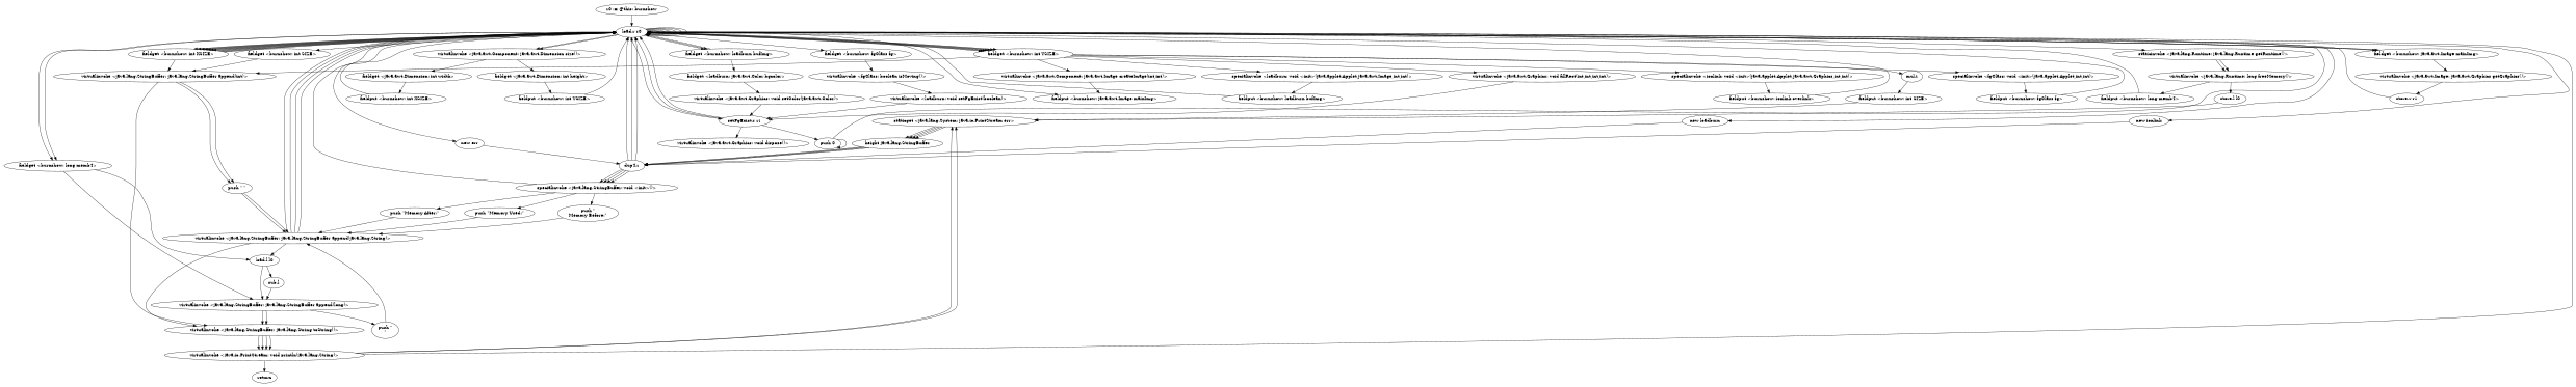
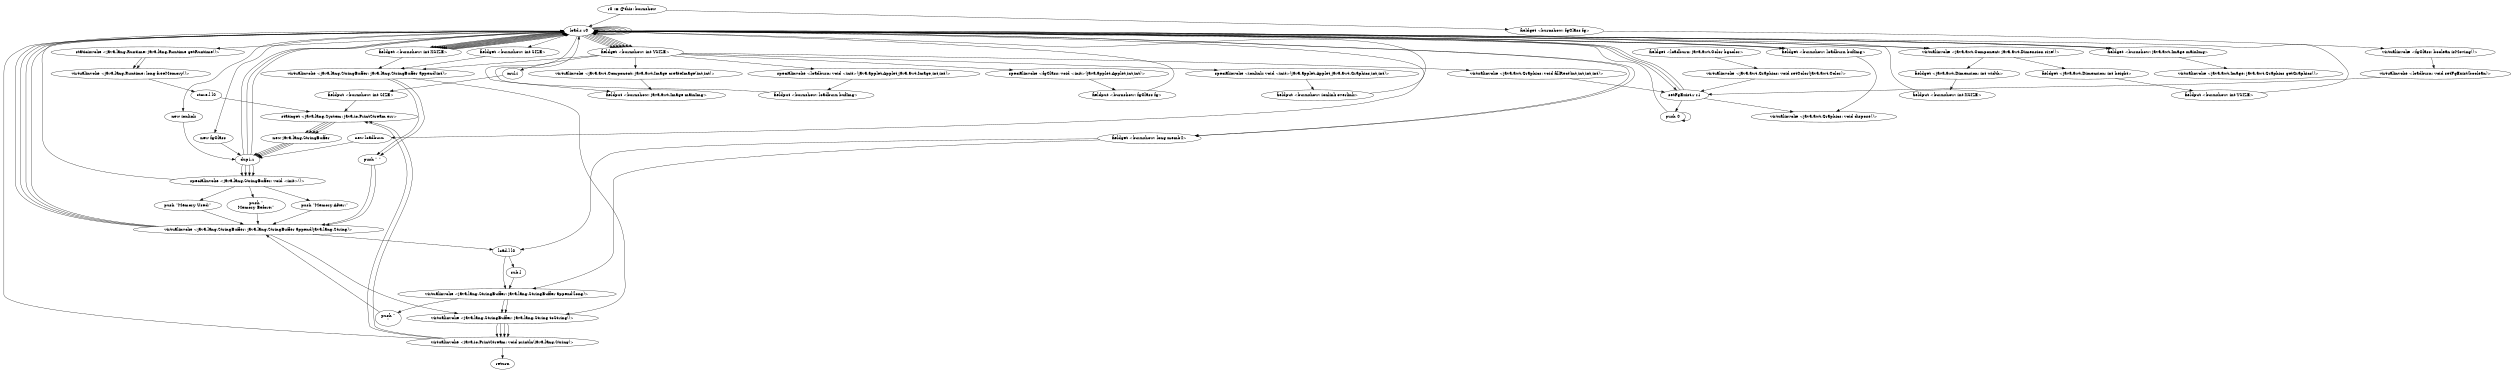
  digraph {
    "r0 := @this: burnshow"
    "load.r r0"
    "staticinvoke <java.lang.Runtime: java.lang.Runtime getRuntime()>"
    "virtualinvoke <java.awt.Component: java.awt.Dimension size()>"
    "fieldget <burnshow: int XSIZE>"
    "fieldget <burnshow: int YSIZE>"
    "fieldget <burnshow: int SIZE>"
    "fieldget <burnshow: java.awt.Image mainImg>"
    "new loadburn"
    "new ionlink"
    n11 [label="setFgExist.r r1"]
-   "new fgClass" [label="new err"]
+   "new fgClass"
    "fieldget <burnshow: loadburn bufImg>"
    "fieldget <burnshow: fgClass fg>"
    "fieldget <burnshow: long memb4>"
    "fieldput <burnshow: java.awt.Image mainImg>"
    "virtualinvoke <java.lang.Runtime: long freeMemory()>"
    "fieldget <java.awt.Dimension: int width>"
    "fieldget <java.awt.Dimension: int height>"
    "virtualinvoke <java.lang.StringBuffer: java.lang.StringBuffer append(int)>"
    "mul.i"
    "virtualinvoke <java.awt.Component: java.awt.Image createImage(int,int)>"
    "specialinvoke <loadburn: void <init>(java.applet.Applet,java.awt.Image,int,int)>"
    "specialinvoke <ionlink: void <init>(java.applet.Applet,java.awt.Graphics,int,int)>"
    "specialinvoke <fgClass: void <init>(java.applet.Applet,int,int)>"
    "virtualinvoke <java.awt.Graphics: void fillRect(int,int,int,int)>"
    "virtualinvoke <java.awt.Image: java.awt.Graphics getGraphics()>"
-   "dup1.r" [label="dup4.r"]
+   "dup1.r"
    "push 0"
    "virtualinvoke <java.awt.Graphics: void dispose()>"
    "fieldget <loadburn: java.awt.Color bgcolor>"
    "virtualinvoke <fgClass: boolean isMoving()>"
    "load.l l0"
    "virtualinvoke <java.lang.StringBuffer: java.lang.StringBuffer append(long)>"
-   "fieldput <burnshow: long memb4>"
    "store.l l0"
    "staticget <java.lang.System: java.io.PrintStream err>"
    "fieldput <burnshow: int XSIZE>"
    "fieldput <burnshow: int YSIZE>"
    "push \" \""
    "virtualinvoke <java.lang.StringBuffer: java.lang.String toString()>"
    "fieldput <burnshow: int SIZE>"
    "fieldput <burnshow: loadburn bufImg>"
    "fieldput <burnshow: ionlink overlink>"
    "fieldput <burnshow: fgClass fg>"
-   "new java.lang.StringBuffer" [label="height java.lang.StringBuffer"]
+   "new java.lang.StringBuffer"
    "specialinvoke <java.lang.StringBuffer: void <init>()>"
    "push \"\nMemory Before:\""
    "push \"Memory After:\""
    "push \"Memory Used:\""
    "virtualinvoke <java.lang.StringBuffer: java.lang.StringBuffer append(java.lang.String)>"
    "virtualinvoke <java.io.PrintStream: void println(java.lang.String)>"
    "sub.l"
    return
-   "store.r r1"
    "virtualinvoke <java.awt.Graphics: void setColor(java.awt.Color)>"
    "virtualinvoke <loadburn: void setFgExist(boolean)>"
    "push \"\n\""
    "r0 := @this: burnshow" -> "load.r r0"
    "load.r r0" -> "load.r r0"
    "load.r r0" -> "load.r r0"
    "load.r r0" -> "load.r r0"
    "load.r r0" -> "load.r r0"
    "load.r r0" -> "load.r r0"
    "load.r r0" -> "load.r r0"
    "load.r r0" -> "load.r r0"
    "load.r r0" -> "staticinvoke <java.lang.Runtime: java.lang.Runtime getRuntime()>"
    "load.r r0" -> "virtualinvoke <java.awt.Component: java.awt.Dimension size()>"
    "load.r r0" -> "virtualinvoke <java.awt.Component: java.awt.Dimension size()>"
    "load.r r0" -> "fieldget <burnshow: int XSIZE>"
    "load.r r0" -> "fieldget <burnshow: int XSIZE>"
    "load.r r0" -> "fieldget <burnshow: int XSIZE>"
    "load.r r0" -> "fieldget <burnshow: int XSIZE>"
    "load.r r0" -> "fieldget <burnshow: int XSIZE>"
    "load.r r0" -> "fieldget <burnshow: int XSIZE>"
    "load.r r0" -> "fieldget <burnshow: int XSIZE>"
    "load.r r0" -> "fieldget <burnshow: int YSIZE>"
    "load.r r0" -> "fieldget <burnshow: int YSIZE>"
    "load.r r0" -> "fieldget <burnshow: int YSIZE>"
    "load.r r0" -> "fieldget <burnshow: int YSIZE>"
    "load.r r0" -> "fieldget <burnshow: int YSIZE>"
    "load.r r0" -> "fieldget <burnshow: int YSIZE>"
    "load.r r0" -> "fieldget <burnshow: int YSIZE>"
    "load.r r0" -> "fieldget <burnshow: int SIZE>"
    "load.r r0" -> "fieldget <burnshow: java.awt.Image mainImg>"
    "load.r r0" -> "fieldget <burnshow: java.awt.Image mainImg>"
    "load.r r0" -> "new loadburn"
    "load.r r0" -> "new ionlink"
    "load.r r0" -> n11
    "load.r r0" -> "new fgClass"
    "load.r r0" -> "fieldget <burnshow: loadburn bufImg>"
    "load.r r0" -> "fieldget <burnshow: loadburn bufImg>"
-   "load.r r0" -> "fieldget <burnshow: fgClass fg>"
+   "r0 := @this: burnshow" -> "fieldget <burnshow: fgClass fg>"
    "load.r r0" -> "fieldget <burnshow: long memb4>"
    "load.r r0" -> "fieldget <burnshow: long memb4>"
    "load.r r0" -> "fieldput <burnshow: java.awt.Image mainImg>"
    "staticinvoke <java.lang.Runtime: java.lang.Runtime getRuntime()>" -> "virtualinvoke <java.lang.Runtime: long freeMemory()>"
    "staticinvoke <java.lang.Runtime: java.lang.Runtime getRuntime()>" -> "virtualinvoke <java.lang.Runtime: long freeMemory()>"
    "virtualinvoke <java.awt.Component: java.awt.Dimension size()>" -> "fieldget <java.awt.Dimension: int width>"
    "virtualinvoke <java.awt.Component: java.awt.Dimension size()>" -> "fieldget <java.awt.Dimension: int height>"
    "fieldget <burnshow: int XSIZE>" -> "load.r r0"
    "fieldget <burnshow: int XSIZE>" -> "load.r r0"
    "fieldget <burnshow: int XSIZE>" -> "load.r r0"
    "fieldget <burnshow: int XSIZE>" -> "load.r r0"
    "fieldget <burnshow: int XSIZE>" -> "load.r r0"
    "fieldget <burnshow: int XSIZE>" -> "load.r r0"
    "fieldget <burnshow: int XSIZE>" -> "virtualinvoke <java.lang.StringBuffer: java.lang.StringBuffer append(int)>"
    "fieldget <burnshow: int YSIZE>" -> "virtualinvoke <java.lang.StringBuffer: java.lang.StringBuffer append(int)>"
    "fieldget <burnshow: int YSIZE>" -> "mul.i"
    "fieldget <burnshow: int YSIZE>" -> "virtualinvoke <java.awt.Component: java.awt.Image createImage(int,int)>"
    "fieldget <burnshow: int YSIZE>" -> "specialinvoke <loadburn: void <init>(java.applet.Applet,java.awt.Image,int,int)>"
    "fieldget <burnshow: int YSIZE>" -> "specialinvoke <ionlink: void <init>(java.applet.Applet,java.awt.Graphics,int,int)>"
    "fieldget <burnshow: int YSIZE>" -> "specialinvoke <fgClass: void <init>(java.applet.Applet,int,int)>"
    "fieldget <burnshow: int YSIZE>" -> "virtualinvoke <java.awt.Graphics: void fillRect(int,int,int,int)>"
    "fieldget <burnshow: int SIZE>" -> "virtualinvoke <java.lang.StringBuffer: java.lang.StringBuffer append(int)>"
    "fieldget <burnshow: java.awt.Image mainImg>" -> "load.r r0"
    "fieldget <burnshow: java.awt.Image mainImg>" -> "virtualinvoke <java.awt.Image: java.awt.Graphics getGraphics()>"
    "new loadburn" -> "dup1.r"
    "new ionlink" -> "dup1.r"
    n11 -> "load.r r0"
    n11 -> "load.r r0"
    n11 -> "push 0"
    n11 -> "virtualinvoke <java.awt.Graphics: void dispose()>"
    "new fgClass" -> "dup1.r"
    "fieldget <burnshow: loadburn bufImg>" -> "load.r r0"
-   "fieldget <burnshow: loadburn bufImg>" -> "fieldget <loadburn: java.awt.Color bgcolor>"
+   "fieldget <burnshow: loadburn bufImg>" -> "virtualinvoke <java.awt.Graphics: void dispose()>"
    "fieldget <burnshow: fgClass fg>" -> "virtualinvoke <fgClass: boolean isMoving()>"
    "fieldget <burnshow: long memb4>" -> "load.l l0"
    "fieldget <burnshow: long memb4>" -> "virtualinvoke <java.lang.StringBuffer: java.lang.StringBuffer append(long)>"
-   "virtualinvoke <java.lang.Runtime: long freeMemory()>" -> "fieldput <burnshow: long memb4>"
    "virtualinvoke <java.lang.Runtime: long freeMemory()>" -> "store.l l0"
    "fieldget <java.awt.Dimension: int width>" -> "fieldput <burnshow: int XSIZE>"
    "fieldget <java.awt.Dimension: int height>" -> "fieldput <burnshow: int YSIZE>"
    "virtualinvoke <java.lang.StringBuffer: java.lang.StringBuffer append(int)>" -> "push \" \""
    "virtualinvoke <java.lang.StringBuffer: java.lang.StringBuffer append(int)>" -> "push \" \""
    "virtualinvoke <java.lang.StringBuffer: java.lang.StringBuffer append(int)>" -> "virtualinvoke <java.lang.StringBuffer: java.lang.String toString()>"
    "mul.i" -> "fieldput <burnshow: int SIZE>"
    "virtualinvoke <java.awt.Component: java.awt.Image createImage(int,int)>" -> "fieldput <burnshow: java.awt.Image mainImg>"
    "specialinvoke <loadburn: void <init>(java.applet.Applet,java.awt.Image,int,int)>" -> "fieldput <burnshow: loadburn bufImg>"
    "specialinvoke <ionlink: void <init>(java.applet.Applet,java.awt.Graphics,int,int)>" -> "fieldput <burnshow: ionlink overlink>"
    "specialinvoke <fgClass: void <init>(java.applet.Applet,int,int)>" -> "fieldput <burnshow: fgClass fg>"
    "virtualinvoke <java.awt.Graphics: void fillRect(int,int,int,int)>" -> n11
-   "virtualinvoke <java.awt.Image: java.awt.Graphics getGraphics()>" -> "store.r r1"
    "dup1.r" -> "load.r r0"
    "dup1.r" -> "load.r r0"
    "dup1.r" -> "load.r r0"
    "dup1.r" -> "specialinvoke <java.lang.StringBuffer: void <init>()>"
    "dup1.r" -> "specialinvoke <java.lang.StringBuffer: void <init>()>"
    "dup1.r" -> "specialinvoke <java.lang.StringBuffer: void <init>()>"
    "dup1.r" -> "specialinvoke <java.lang.StringBuffer: void <init>()>"
    "push 0" -> "load.r r0"
    "push 0" -> "push 0"
    "fieldget <loadburn: java.awt.Color bgcolor>" -> "virtualinvoke <java.awt.Graphics: void setColor(java.awt.Color)>"
    "virtualinvoke <fgClass: boolean isMoving()>" -> "virtualinvoke <loadburn: void setFgExist(boolean)>"
    "load.l l0" -> "virtualinvoke <java.lang.StringBuffer: java.lang.StringBuffer append(long)>"
    "load.l l0" -> "sub.l"
    "virtualinvoke <java.lang.StringBuffer: java.lang.StringBuffer append(long)>" -> "virtualinvoke <java.lang.StringBuffer: java.lang.String toString()>"
    "virtualinvoke <java.lang.StringBuffer: java.lang.StringBuffer append(long)>" -> "virtualinvoke <java.lang.StringBuffer: java.lang.String toString()>"
    "virtualinvoke <java.lang.StringBuffer: java.lang.StringBuffer append(long)>" -> "push \"\n\""
-   "fieldput <burnshow: long memb4>" -> "load.r r0"
    "store.l l0" -> "staticget <java.lang.System: java.io.PrintStream err>"
    "staticget <java.lang.System: java.io.PrintStream err>" -> "new java.lang.StringBuffer"
    "staticget <java.lang.System: java.io.PrintStream err>" -> "new java.lang.StringBuffer"
    "staticget <java.lang.System: java.io.PrintStream err>" -> "new java.lang.StringBuffer"
    "staticget <java.lang.System: java.io.PrintStream err>" -> "new java.lang.StringBuffer"
    "fieldput <burnshow: int XSIZE>" -> "load.r r0"
    "fieldput <burnshow: int YSIZE>" -> "load.r r0"
    "push \" \"" -> "virtualinvoke <java.lang.StringBuffer: java.lang.StringBuffer append(java.lang.String)>"
    "push \" \"" -> "virtualinvoke <java.lang.StringBuffer: java.lang.StringBuffer append(java.lang.String)>"
    "virtualinvoke <java.lang.StringBuffer: java.lang.String toString()>" -> "virtualinvoke <java.io.PrintStream: void println(java.lang.String)>"
    "virtualinvoke <java.lang.StringBuffer: java.lang.String toString()>" -> "virtualinvoke <java.io.PrintStream: void println(java.lang.String)>"
    "virtualinvoke <java.lang.StringBuffer: java.lang.String toString()>" -> "virtualinvoke <java.io.PrintStream: void println(java.lang.String)>"
    "virtualinvoke <java.lang.StringBuffer: java.lang.String toString()>" -> "virtualinvoke <java.io.PrintStream: void println(java.lang.String)>"
    "fieldput <burnshow: int SIZE>" -> "staticget <java.lang.System: java.io.PrintStream err>"
    "fieldput <burnshow: loadburn bufImg>" -> "load.r r0"
    "fieldput <burnshow: ionlink overlink>" -> "load.r r0"
    "fieldput <burnshow: fgClass fg>" -> "load.r r0"
    "new java.lang.StringBuffer" -> "dup1.r"
    "new java.lang.StringBuffer" -> "dup1.r"
    "new java.lang.StringBuffer" -> "dup1.r"
    "new java.lang.StringBuffer" -> "dup1.r"
    "specialinvoke <java.lang.StringBuffer: void <init>()>" -> "load.r r0"
    "specialinvoke <java.lang.StringBuffer: void <init>()>" -> "push \"\nMemory Before:\""
    "specialinvoke <java.lang.StringBuffer: void <init>()>" -> "push \"Memory After:\""
    "specialinvoke <java.lang.StringBuffer: void <init>()>" -> "push \"Memory Used:\""
    "push \"\nMemory Before:\"" -> "virtualinvoke <java.lang.StringBuffer: java.lang.StringBuffer append(java.lang.String)>"
    "push \"Memory After:\"" -> "virtualinvoke <java.lang.StringBuffer: java.lang.StringBuffer append(java.lang.String)>"
    "push \"Memory Used:\"" -> "virtualinvoke <java.lang.StringBuffer: java.lang.StringBuffer append(java.lang.String)>"
    "virtualinvoke <java.lang.StringBuffer: java.lang.StringBuffer append(java.lang.String)>" -> "load.r r0"
    "virtualinvoke <java.lang.StringBuffer: java.lang.StringBuffer append(java.lang.String)>" -> "load.r r0"
    "virtualinvoke <java.lang.StringBuffer: java.lang.StringBuffer append(java.lang.String)>" -> "load.r r0"
    "virtualinvoke <java.lang.StringBuffer: java.lang.StringBuffer append(java.lang.String)>" -> "load.r r0"
    "virtualinvoke <java.lang.StringBuffer: java.lang.StringBuffer append(java.lang.String)>" -> "load.l l0"
    "virtualinvoke <java.lang.StringBuffer: java.lang.StringBuffer append(java.lang.String)>" -> "virtualinvoke <java.lang.StringBuffer: java.lang.String toString()>"
    "virtualinvoke <java.io.PrintStream: void println(java.lang.String)>" -> "load.r r0"
    "virtualinvoke <java.io.PrintStream: void println(java.lang.String)>" -> "staticget <java.lang.System: java.io.PrintStream err>"
    "virtualinvoke <java.io.PrintStream: void println(java.lang.String)>" -> "staticget <java.lang.System: java.io.PrintStream err>"
    "virtualinvoke <java.io.PrintStream: void println(java.lang.String)>" -> return
    "sub.l" -> "virtualinvoke <java.lang.StringBuffer: java.lang.StringBuffer append(long)>"
-   "store.r r1" -> "load.r r0"
    "virtualinvoke <java.awt.Graphics: void setColor(java.awt.Color)>" -> n11
    "virtualinvoke <loadburn: void setFgExist(boolean)>" -> n11
    "push \"\n\"" -> "virtualinvoke <java.lang.StringBuffer: java.lang.StringBuffer append(java.lang.String)>"
  }
